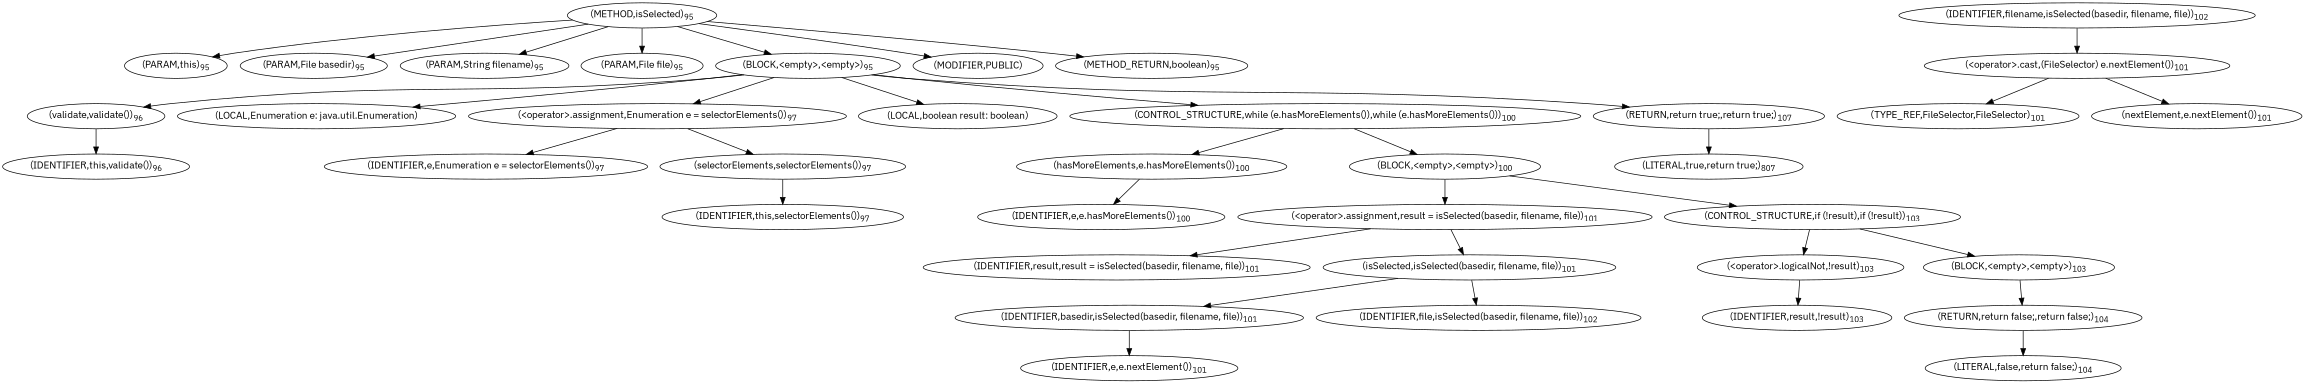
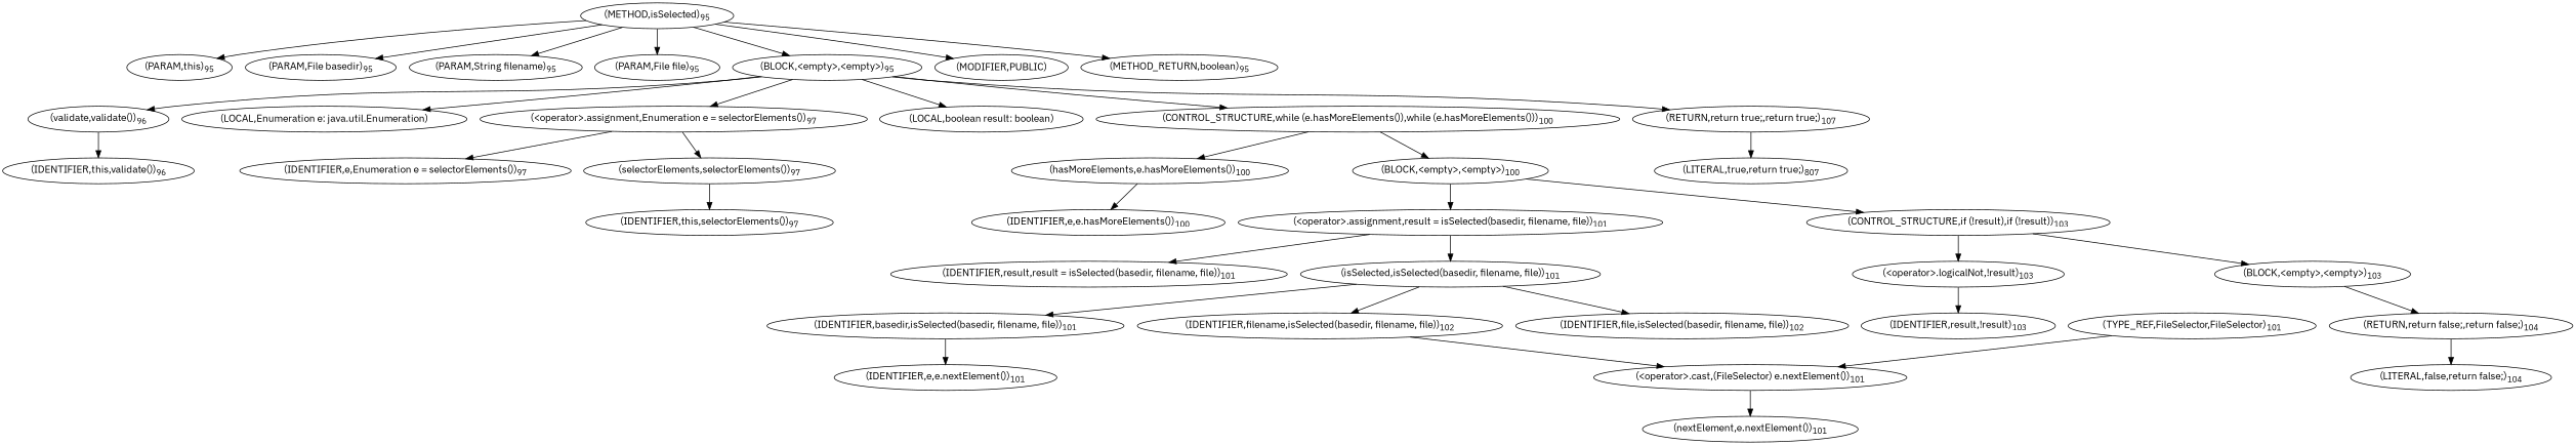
  digraph {
    fontname="IBM Plex Sans"
    node [fontname="IBM Plex Sans"]
    edge [fontname="IBM Plex Sans"]
    n1 [label=<(METHOD,isSelected)<SUB>95</SUB>>]
    n2 [label=<(PARAM,this)<SUB>95</SUB>>]
    n3 [label=<(PARAM,File basedir)<SUB>95</SUB>>]
    n4 [label=<(PARAM,String filename)<SUB>95</SUB>>]
    n5 [label=<(PARAM,File file)<SUB>95</SUB>>]
    n6 [label=<(BLOCK,&lt;empty&gt;,&lt;empty&gt;)<SUB>95</SUB>>]
    n7 [label=<(MODIFIER,PUBLIC)>]
    n8 [label=<(METHOD_RETURN,boolean)<SUB>95</SUB>>]
    n9 [label=<(validate,validate())<SUB>96</SUB>>]
    n10 [label=<(LOCAL,Enumeration e: java.util.Enumeration)>]
    n11 [label=<(&lt;operator&gt;.assignment,Enumeration e = selectorElements())<SUB>97</SUB>>]
    n12 [label=<(LOCAL,boolean result: boolean)>]
    n13 [label=<(CONTROL_STRUCTURE,while (e.hasMoreElements()),while (e.hasMoreElements()))<SUB>100</SUB>>]
    n14 [label=<(RETURN,return true;,return true;)<SUB>107</SUB>>]
    n15 [label=<(IDENTIFIER,this,validate())<SUB>96</SUB>>]
    n16 [label=<(IDENTIFIER,e,Enumeration e = selectorElements())<SUB>97</SUB>>]
    n17 [label=<(selectorElements,selectorElements())<SUB>97</SUB>>]
    n18 [label=<(hasMoreElements,e.hasMoreElements())<SUB>100</SUB>>]
    n19 [label=<(BLOCK,&lt;empty&gt;,&lt;empty&gt;)<SUB>100</SUB>>]
    n20 [label=<(LITERAL,true,return true;)<SUB>807</SUB>>]
    n21 [label=<(IDENTIFIER,this,selectorElements())<SUB>97</SUB>>]
    n22 [label=<(IDENTIFIER,e,e.hasMoreElements())<SUB>100</SUB>>]
    n23 [label=<(&lt;operator&gt;.assignment,result = isSelected(basedir, filename, file))<SUB>101</SUB>>]
    n24 [label=<(CONTROL_STRUCTURE,if (!result),if (!result))<SUB>103</SUB>>]
    n25 [label=<(IDENTIFIER,result,result = isSelected(basedir, filename, file))<SUB>101</SUB>>]
    n26 [label=<(isSelected,isSelected(basedir, filename, file))<SUB>101</SUB>>]
    n27 [label=<(&lt;operator&gt;.logicalNot,!result)<SUB>103</SUB>>]
    n28 [label=<(BLOCK,&lt;empty&gt;,&lt;empty&gt;)<SUB>103</SUB>>]
    n29 [label=<(IDENTIFIER,basedir,isSelected(basedir, filename, file))<SUB>101</SUB>>]
    n30 [label=<(IDENTIFIER,filename,isSelected(basedir, filename, file))<SUB>102</SUB>>]
    n31 [label=<(IDENTIFIER,file,isSelected(basedir, filename, file))<SUB>102</SUB>>]
    n32 [label=<(&lt;operator&gt;.cast,(FileSelector) e.nextElement())<SUB>101</SUB>>]
    n33 [label=<(TYPE_REF,FileSelector,FileSelector)<SUB>101</SUB>>]
    n34 [label=<(nextElement,e.nextElement())<SUB>101</SUB>>]
    n35 [label=<(IDENTIFIER,e,e.nextElement())<SUB>101</SUB>>]
    n36 [label=<(IDENTIFIER,result,!result)<SUB>103</SUB>>]
    n37 [label=<(RETURN,return false;,return false;)<SUB>104</SUB>>]
    n38 [label=<(LITERAL,false,return false;)<SUB>104</SUB>>]
    n1 -> n2
    n1 -> n3
    n1 -> n4
    n1 -> n5
    n1 -> n6
    n1 -> n7
    n1 -> n8
    n6 -> n9
    n6 -> n10
    n6 -> n11
    n6 -> n12
    n6 -> n13
    n6 -> n14
    n9 -> n15
    n11 -> n16
    n11 -> n17
    n13 -> n18
    n13 -> n19
    n14 -> n20
    n17 -> n21
    n18 -> n22
    n19 -> n23
    n19 -> n24
    n23 -> n25
    n23 -> n26
    n24 -> n27
    n24 -> n28
    n26 -> n29
+   n26 -> n30
    n26 -> n31
    n27 -> n36
    n28 -> n37
    n29 -> n35
    n30 -> n32
-   n32 -> n33
+   n33 -> n32
    n32 -> n34
    n37 -> n38
  }
